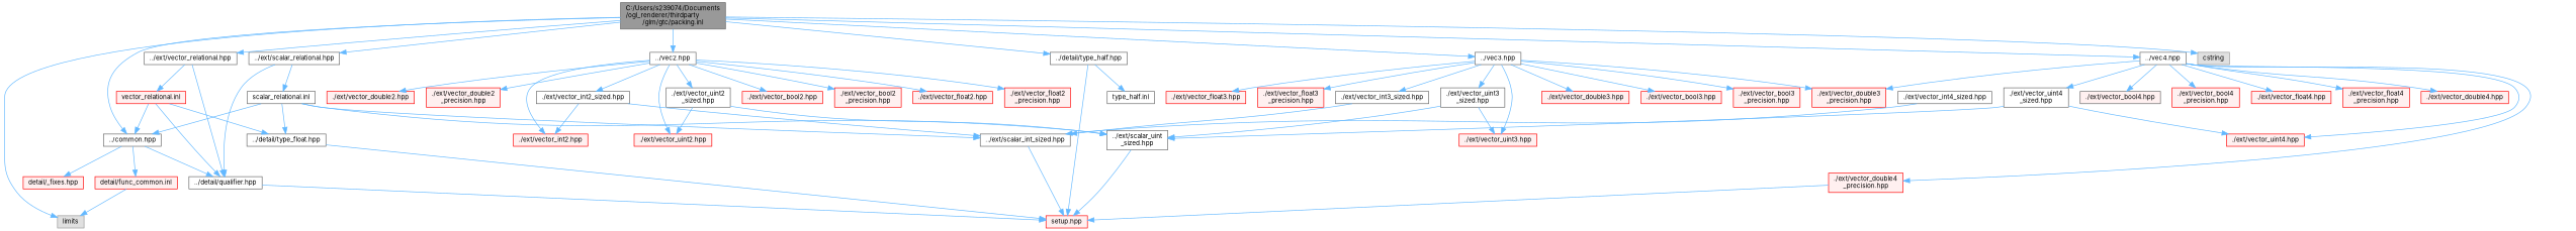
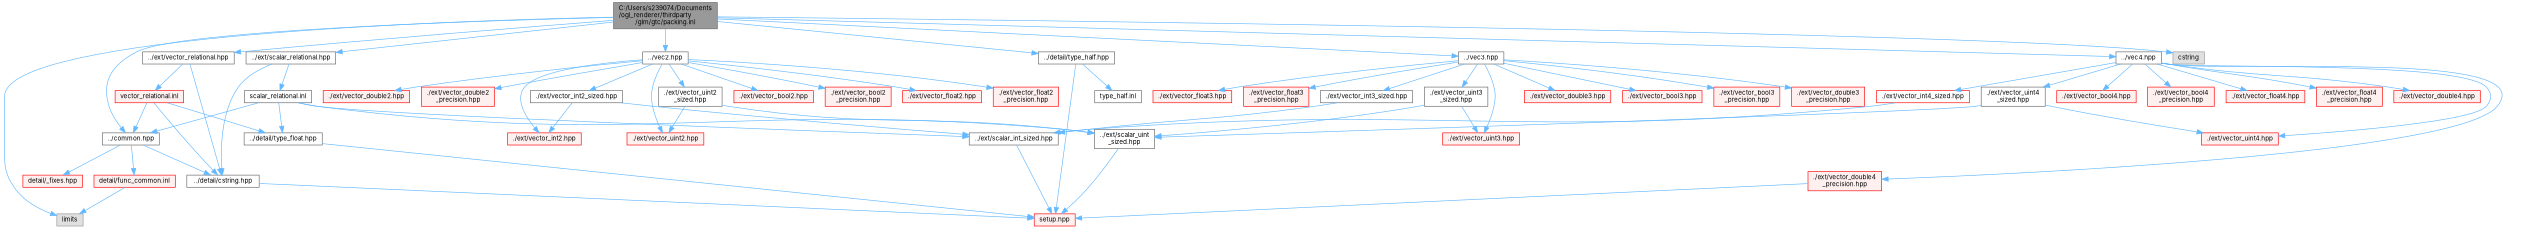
  digraph {
    fontname=Inter
    node [color=red fillcolor="#FFF0F0" fontname=Inter fontsize=10 shape=box style=filled]
    edge [color=steelblue1 fontname=Inter fontsize=10 labelfontname=Helvetica labelfontsize=10 style=solid]
    n1 [color=gray40 fillcolor=grey60 fontcolor=black height=0.2 label="C:/Users/s239074/Documents\l/ogl_renderer/thirdparty\l/glm/gtc/packing.inl" width=0.4]
    n2 [color=grey40 fillcolor=white height=0.2 label="../ext/scalar_relational.hpp" width=0.4]
    n3 [color=grey40 fillcolor=white height=0.2 label="../common.hpp" width=0.4]
    n4 [color=grey60 fillcolor="#E0E0E0" height=0.2 label=limits width=0.4]
    n5 [color=grey40 fillcolor=white height=0.2 label="../ext/vector_relational.hpp" width=0.4]
    n6 [color=grey40 fillcolor=white height=0.2 label="../vec2.hpp" width=0.4]
    n7 [color=grey40 fillcolor=white height=0.2 label="../vec3.hpp" width=0.4]
    n8 [color=grey40 fillcolor=white height=0.2 label="../vec4.hpp" width=0.4]
    n9 [color=grey40 fillcolor=white height=0.2 label="../detail/type_half.hpp" width=0.4]
    n10 [color=grey60 fillcolor="#E0E0E0" height=0.2 label=cstring width=0.4]
-   n11 [color=grey40 fillcolor=white height=0.2 label="../detail/qualifier.hpp" width=0.4]
+   n11 [color=grey40 fillcolor=white height=0.2 label="../detail/cstring.hpp" width=0.4]
    n12 [color=grey40 fillcolor=white height=0.2 label="scalar_relational.inl" width=0.4]
    n13 [height=0.2 label="detail/_fixes.hpp" width=0.4]
    n14 [height=0.2 label="detail/func_common.inl" width=0.4]
    n15 [height=0.2 label="vector_relational.inl" width=0.4]
    n16 [height=0.2 label="./ext/vector_bool2.hpp" width=0.4]
    n17 [height=0.2 label="./ext/vector_bool2\l_precision.hpp" width=0.4]
    n18 [height=0.2 label="./ext/vector_float2.hpp" width=0.4]
    n19 [height=0.2 label="./ext/vector_float2\l_precision.hpp" width=0.4]
    n20 [height=0.2 label="./ext/vector_double2.hpp" width=0.4]
    n21 [height=0.2 label="./ext/vector_double2\l_precision.hpp" width=0.4]
    n22 [height=0.2 label="./ext/vector_int2.hpp" width=0.4]
    n23 [color=grey40 fillcolor=white height=0.2 label="./ext/vector_int2_sized.hpp" width=0.4]
    n24 [height=0.2 label="./ext/vector_uint2.hpp" width=0.4]
    n25 [color=grey40 fillcolor=white height=0.2 label="./ext/vector_uint2\l_sized.hpp" width=0.4]
    n26 [height=0.2 label="./ext/vector_bool3.hpp" width=0.4]
    n27 [height=0.2 label="./ext/vector_bool3\l_precision.hpp" width=0.4]
    n28 [height=0.2 label="./ext/vector_float3.hpp" width=0.4]
    n29 [height=0.2 label="./ext/vector_float3\l_precision.hpp" width=0.4]
    n30 [height=0.2 label="./ext/vector_double3.hpp" width=0.4]
    n31 [height=0.2 label="./ext/vector_double3\l_precision.hpp" width=0.4]
    n32 [color=grey40 fillcolor=white height=0.2 label="./ext/vector_int3_sized.hpp" width=0.4]
    n33 [height=0.2 label="./ext/vector_uint3.hpp" width=0.4]
    n34 [color=grey40 fillcolor=white height=0.2 label="./ext/vector_uint3\l_sized.hpp" width=0.4]
-   n35 [color=grey40 height=0.2 label="./ext/vector_bool4.hpp" width=0.4]
+   n35 [height=0.2 label="./ext/vector_bool4.hpp" width=0.4]
    n36 [height=0.2 label="./ext/vector_bool4\l_precision.hpp" width=0.4]
    n37 [height=0.2 label="./ext/vector_float4.hpp" width=0.4]
    n38 [height=0.2 label="./ext/vector_float4\l_precision.hpp" width=0.4]
    n39 [height=0.2 label="./ext/vector_double4.hpp" width=0.4]
    n40 [height=0.2 label="./ext/vector_double4\l_precision.hpp" width=0.4]
-   n41 [color=grey40 fillcolor=white height=0.2 label="./ext/vector_int4_sized.hpp" width=0.4]
+   n41 [fillcolor=white height=0.2 label="./ext/vector_int4_sized.hpp" width=0.4]
    n42 [height=0.2 label="./ext/vector_uint4.hpp" width=0.4]
    n43 [color=grey40 fillcolor=white height=0.2 label="./ext/vector_uint4\l_sized.hpp" width=0.4]
    n44 [height=0.2 label="setup.hpp" width=0.4]
    n45 [color=grey40 fillcolor=white height=0.2 label="type_half.inl" width=0.4]
    n46 [color=grey40 fillcolor=white height=0.2 label="../ext/scalar_int_sized.hpp" width=0.4]
    n47 [color=grey40 fillcolor=white height=0.2 label="../ext/scalar_uint\l_sized.hpp" width=0.4]
    n48 [color=grey40 fillcolor=white height=0.2 label="../detail/type_float.hpp" width=0.4]
    n1 -> n2
    n1 -> n3
    n1 -> n4
    n1 -> n5
    n1 -> n6
    n1 -> n7
    n1 -> n8
    n1 -> n9
    n1 -> n10
    n2 -> n11
    n2 -> n12
    n3 -> n11
    n3 -> n13
    n3 -> n14
    n5 -> n11
    n5 -> n15
    n6 -> n16
    n6 -> n17
    n6 -> n18
    n6 -> n19
    n6 -> n20
    n6 -> n21
    n6 -> n22
    n6 -> n23
    n6 -> n24
    n6 -> n25
    n7 -> n26
    n7 -> n27
    n7 -> n28
    n7 -> n29
    n7 -> n30
    n7 -> n31
    n7 -> n32
    n7 -> n33
    n7 -> n34
    n8 -> n35
    n8 -> n36
    n8 -> n37
    n8 -> n38
    n8 -> n39
    n8 -> n40
-   n8 -> n31
+   n8 -> n41
    n8 -> n42
    n8 -> n43
    n9 -> n44
    n9 -> n45
    n11 -> n44
    n12 -> n3
    n12 -> n46
    n12 -> n47
    n12 -> n48
    n14 -> n4
    n15 -> n3
    n15 -> n11
    n15 -> n48
    n23 -> n22
    n23 -> n46
    n25 -> n24
    n25 -> n47
    n32 -> n46
    n34 -> n33
    n34 -> n47
    n40 -> n44
    n41 -> n46
    n43 -> n42
    n43 -> n47
    n46 -> n44
    n47 -> n44
    n48 -> n44
  }
